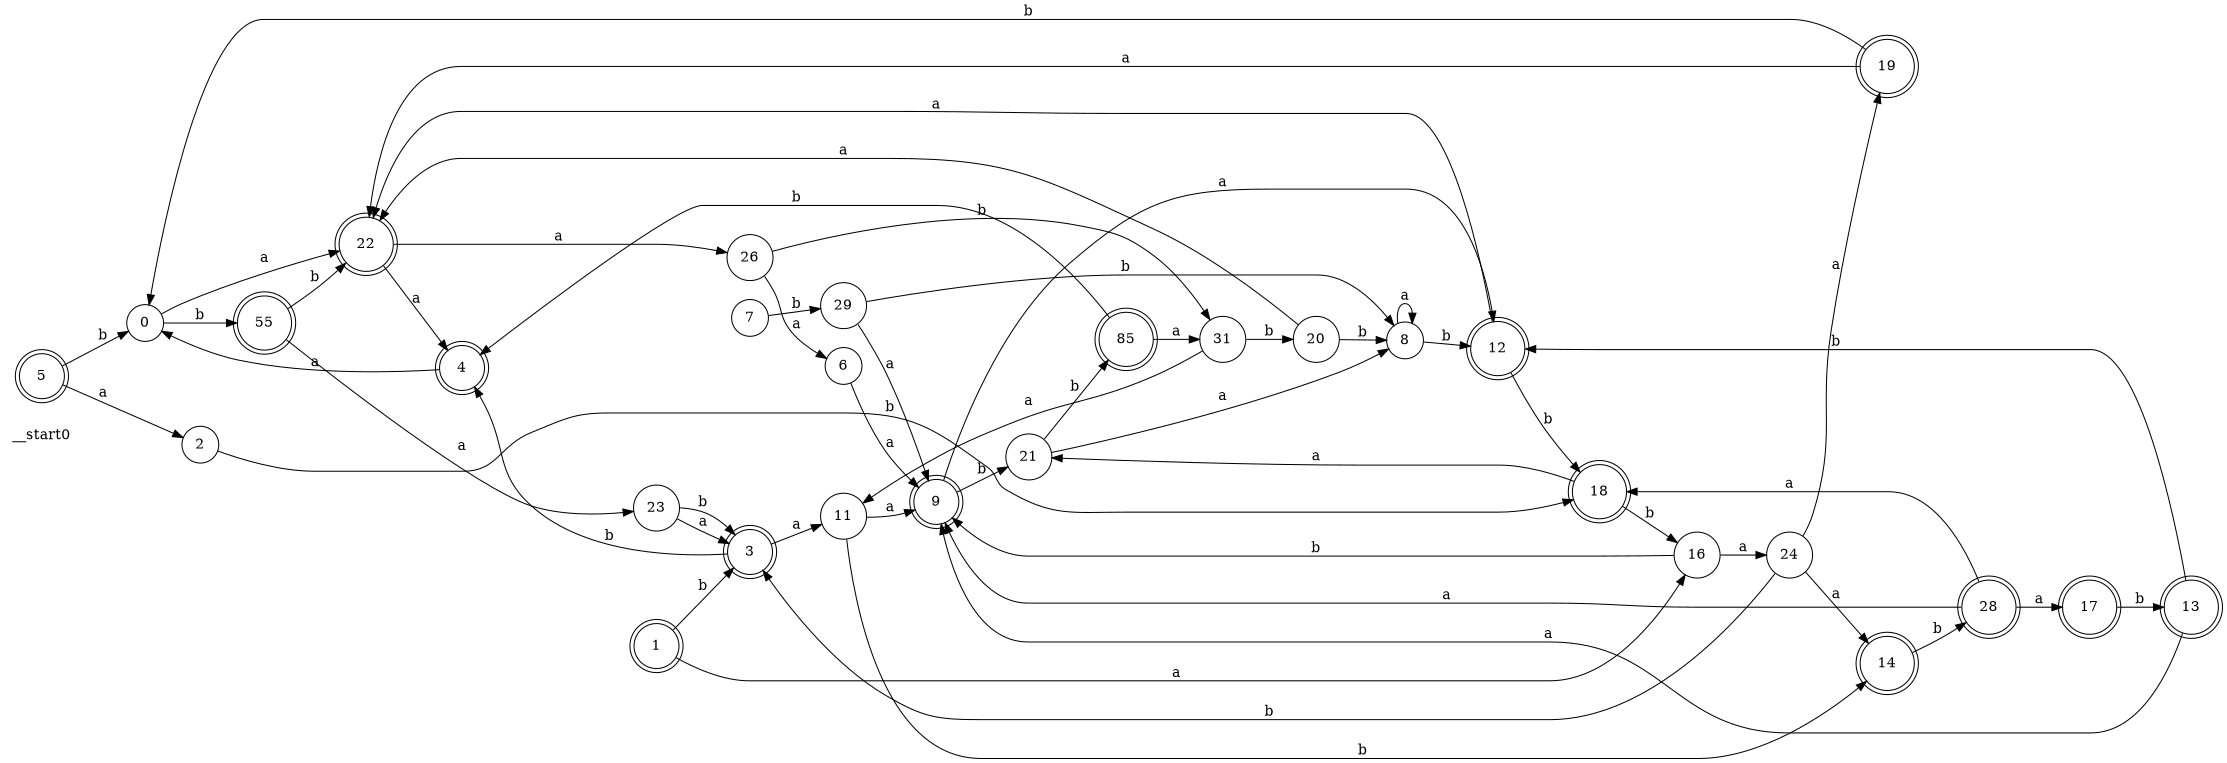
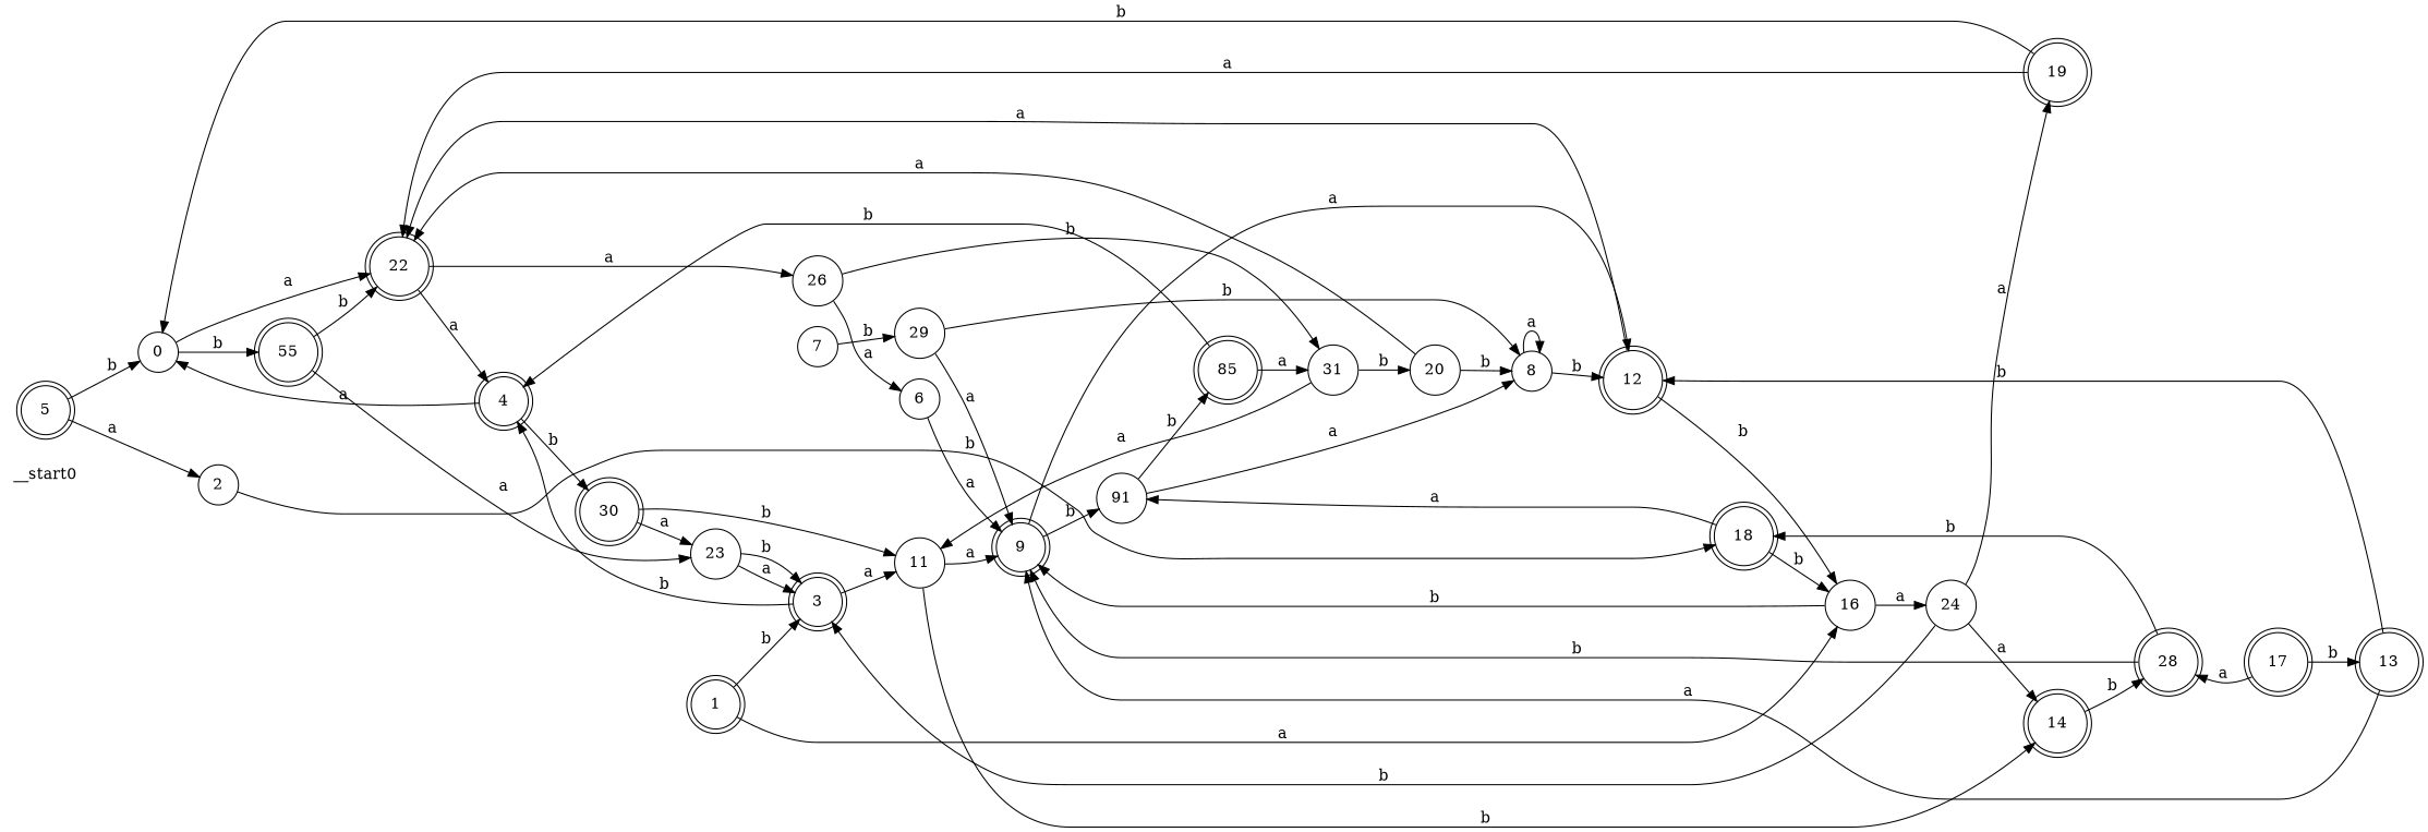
  digraph {
    rankdir=LR
    node [shape=doublecircle color=black fillcolor=white style="rounded,filled"]
    __start0 [shape=none color="" fillcolor="" style=""]
    n2 [label=0 shape=circle style=filled]
    n3 [label=22]
    n4 [label=55]
    n5 [label=4]
    n6 [label=26 shape=circle style=filled]
    n7 [label=23 shape=circle style=filled]
    n8 [label=1]
    n9 [label=3]
    n10 [label=16 shape=circle style=filled]
    n11 [label=11 shape=circle style=filled]
    n12 [label=9]
    n13 [label=24 shape=circle style=filled]
    n14 [label=2 shape=circle style=filled]
    n15 [label=18]
-   n16 [label=21 shape=circle style=filled]
+   n16 [label=91 shape=circle style=filled]
+   n17 [label=30]
    n18 [label=14]
    n19 [label=5]
    n20 [label=6 shape=circle style=filled]
    n21 [label=12]
    n22 [label=7 shape=circle style=filled]
    n23 [label=29 shape=circle style=filled]
    n24 [label=8 shape=circle style=filled]
    n25 [label=85]
    n26 [label=31 shape=circle style=filled]
    n27 [label=20 shape=circle style=filled]
    n28 [label=28]
    n29 [label=13]
    n30 [label=19]
    n31 [label=17]
    n2 -> n3 [label=a]
    n2 -> n4 [label=b]
    n3 -> n5 [label=a]
    n3 -> n6 [label=a]
    n4 -> n3 [label=b]
    n4 -> n7 [label=a]
    n5 -> n2 [label=a]
+   n5 -> n17 [label=b]
    n6 -> n20 [label=a]
    n6 -> n26 [label=b]
    n7 -> n9 [label=a]
    n7 -> n9 [label=b]
    n8 -> n9 [label=b]
    n8 -> n10 [label=a]
    n9 -> n5 [label=b]
    n9 -> n11 [label=a]
    n10 -> n12 [label=b]
    n10 -> n13 [label=a]
    n11 -> n12 [label=a]
    n11 -> n18 [label=b]
    n12 -> n16 [label=b]
    n12 -> n21 [label=a]
    n13 -> n9 [label=b]
    n13 -> n18 [label=a]
    n13 -> n30 [label=a]
    n14 -> n15 [label=b]
    n15 -> n10 [label=b]
    n15 -> n16 [label=a]
    n16 -> n24 [label=a]
    n16 -> n25 [label=b]
+   n17 -> n7 [label=a]
+   n17 -> n11 [label=b]
    n18 -> n28 [label=b]
    n19 -> n2 [label=b]
    n19 -> n14 [label=a]
    n20 -> n12 [label=a]
    n21 -> n3 [label=a]
-   n21 -> n15 [label=b]
+   n21 -> n10 [label=b]
    n22 -> n23 [label=b]
    n23 -> n12 [label=a]
    n23 -> n24 [label=b]
    n24 -> n21 [label=b]
    n24 -> n24 [label=a]
    n25 -> n5 [label=b]
    n25 -> n26 [label=a]
    n26 -> n11 [label=a]
    n26 -> n27 [label=b]
    n27 -> n3 [label=a]
    n27 -> n24 [label=b]
-   n28 -> n12 [label=a]
-   n28 -> n15 [label=a]
+   n28 -> n12 [label=b]
+   n28 -> n15 [label=b]
    n29 -> n12 [label=a]
    n29 -> n21 [label=b]
    n30 -> n2 [label=b]
    n30 -> n3 [label=a]
-   n28 -> n31 [label=a]
+   n31 -> n28 [label=a]
    n31 -> n29 [label=b]
  }
